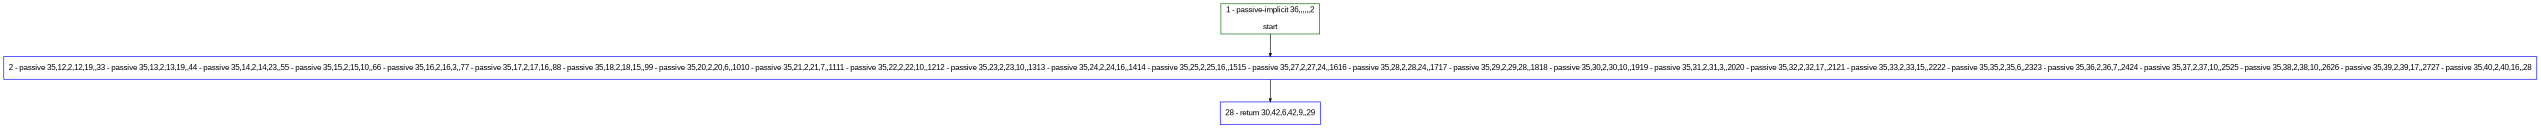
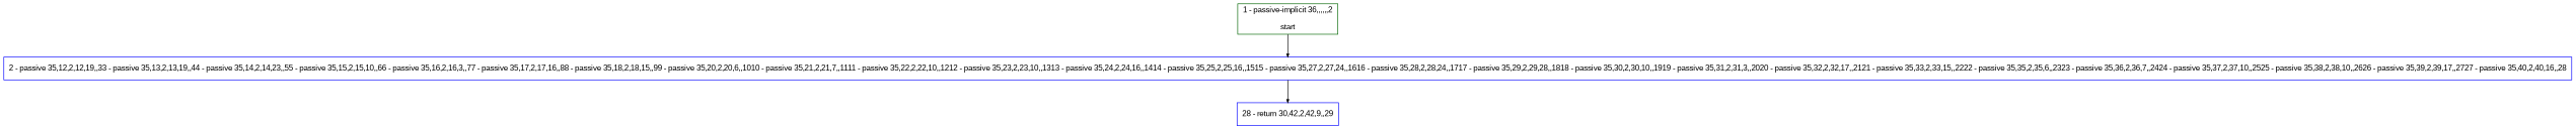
  digraph {
    bgcolor=white
    compound=true
    fillcolor="#FFFFCC"
    fontname=Arial
    fontsize=12
    pack=true
    packmode=clust
    style="rounded,filled"
    node [color="#0000ff" compound=true fillcolor="#ffffff" fixedsize=false fontname=Arial fontsize=12 node_initialized=no shape=box style=filled]
    edge [arrowhead=normal arrowsize=0.5 arrowtail=none color="#000000" compound=true dir=forward fontcolor=black fontname=Arial fontsize=12]
    n1 [label="2 - passive 35,12,2,12,19,,33 - passive 35,13,2,13,19,,44 - passive 35,14,2,14,23,,55 - passive 35,15,2,15,10,,66 - passive 35,16,2,16,3,,77 - passive 35,17,2,17,16,,88 - passive 35,18,2,18,15,,99 - passive 35,20,2,20,6,,1010 - passive 35,21,2,21,7,,1111 - passive 35,22,2,22,10,,1212 - passive 35,23,2,23,10,,1313 - passive 35,24,2,24,16,,1414 - passive 35,25,2,25,16,,1515 - passive 35,27,2,27,24,,1616 - passive 35,28,2,28,24,,1717 - passive 35,29,2,29,28,,1818 - passive 35,30,2,30,10,,1919 - passive 35,31,2,31,3,,2020 - passive 35,32,2,32,17,,2121 - passive 35,33,2,33,15,,2222 - passive 35,35,2,35,6,,2323 - passive 35,36,2,36,7,,2424 - passive 35,37,2,37,10,,2525 - passive 35,38,2,38,10,,2626 - passive 35,39,2,39,17,,2727 - passive 35,40,2,40,16,,28"]
-   n2 [label="28 - return 30,42,6,42,9,,29"]
+   n2 [label="28 - return 30,42,2,42,9,,29"]
    n3 [color="#006400" label="1 - passive-implicit 36,,,,,,2\n\nstart"]
    n1 -> n2
    n3 -> n1
  }
